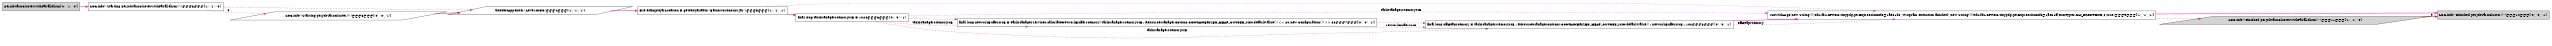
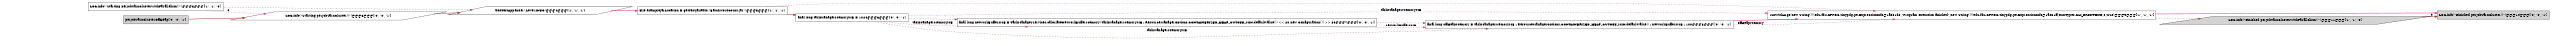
  digraph {
    rankdir=LR
    node [fillcolor=white shape=box style=filled]
    edge [color=deeppink style=dashed]
    n1 [label="runWithArgs(new String((((edu.fdu.CPPDG.tinypdg.pe.ExpressionInfo@1ae31d8,\"Program execution finished\",new String((((edu.fdu.CPPDG.tinypdg.pe.ExpressionInfo@1ae31ff,RunTypes.CLI_FRONTEND,0,true)@@@9@@@['1', '1', '1']"]
    n2 [fillcolor=lightgray label="LOG.info(\"Finished perJobYarnCluster()\")@@@14@@@['0', '0', '1']"]
    n3 [fillcolor=lightgray label="LOG.info(\"Finished perJobYarnClusterWithParallelism()\")@@@11@@@['1', '1', '0']" shape=parallelogram]
    n4 [label="final long networkBuffersMB = TaskManagerServices.calculateNetworkBufferMemory((taskManagerMemoryMB - ResourceManagerOptions.CONTAINERIZED_HEAP_CUTOFF_MIN.defaultValue()) << 20,new Configuration()) >> 20@@@7@@@['0', '0', '1']"]
    n5 [label="final long offHeapMemory = taskManagerMemoryMB - ResourceManagerOptions.CONTAINERIZED_HEAP_CUTOFF_MIN.defaultValue() - networkBuffersMB - 100@@@8@@@['0', '0', '1']"]
    n6 [label="LOG.info(\"Starting perJobYarnCluster()\")@@@3@@@['0', '0', '1']" shape=parallelogram]
    n7 [label="addTestAppender(,Level.INFO)@@@4@@@['1', '1', '1']" shape=parallelogram]
    n8 [label="File exampleJarLocation = getTestJarPath(\"BatchWordCount.jar\")@@@5@@@['1', '1', '1']"]
    n9 [label="LOG.info(\"Starting perJobYarnClusterWithParallelism()\")@@@3@@@['1', '1', '0']"]
+   n10 [fillcolor=lightgray label="perJobYarnClusterOffHeap['0', '0', '1']"]
    n11 [label="final long taskManagerMemoryMB = 1024@@@6@@@['0', '0', '1']"]
-   n12 [fillcolor=lightgray label="perJobYarnClusterWithParallelism['0', '1', '0']"]
    n1 -> n2 [style=bold]
    n1 -> n3 [color=brown]
    n3 -> n2 [color=brown label=0 style=bold]
    n4 -> n5 [color=brown]
    n4 -> n5 [label=networkBuffersMB]
    n5 -> n1 [style=bold]
    n5 -> n1 [label=offHeapMemory]
    n6 -> n7 [color=brown style=bold]
    n7 -> n8 [style=bold]
    n8 -> n1
    n8 -> n11 [color=brown style=bold]
    n9 -> n6 [label=0]
    n9 -> n7 [color=brown]
+   n10 -> n6 [color=brown style=bold]
    n11 -> n1 [label=taskManagerMemoryMB]
    n11 -> n4 [label=taskManagerMemoryMB]
    n11 -> n4 [color=brown]
    n11 -> n5 [color=brown label=taskManagerMemoryMB]
-   n12 -> n9 [style=bold]
  }
